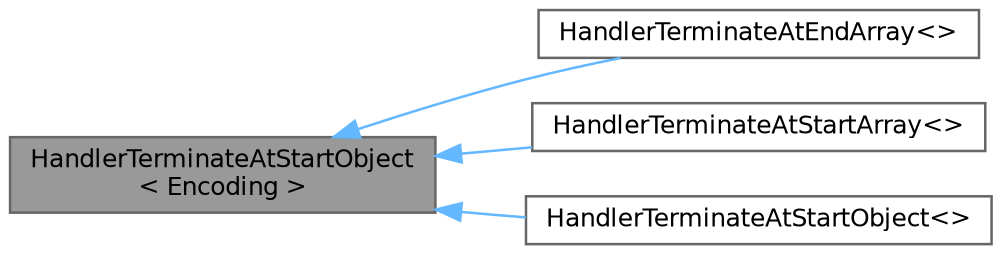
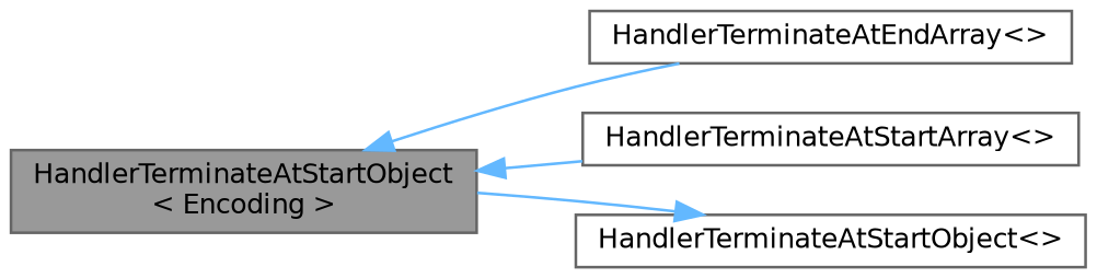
  digraph {
    rankdir=LR
    node [color=gray40 fillcolor=white fontname=Helvetica fontsize=10 shape=box style=filled]
    edge [color=steelblue1 dir=back fontname=Helvetica fontsize=10 labelfontname=Helvetica labelfontsize=10 style=solid]
    n1 [fillcolor=grey60 fontcolor=black height=0.2 label="HandlerTerminateAtStartObject\l\< Encoding \>" width=0.4]
    n2 [height=0.2 label="HandlerTerminateAtEndArray\<\>" width=0.4]
    n3 [height=0.2 label="HandlerTerminateAtStartArray\<\>" width=0.4]
    n4 [height=0.2 label="HandlerTerminateAtStartObject\<\>" width=0.4]
    n1 -> n2
    n1 -> n3
-   n1 -> n4
+   n4 -> n1
  }
